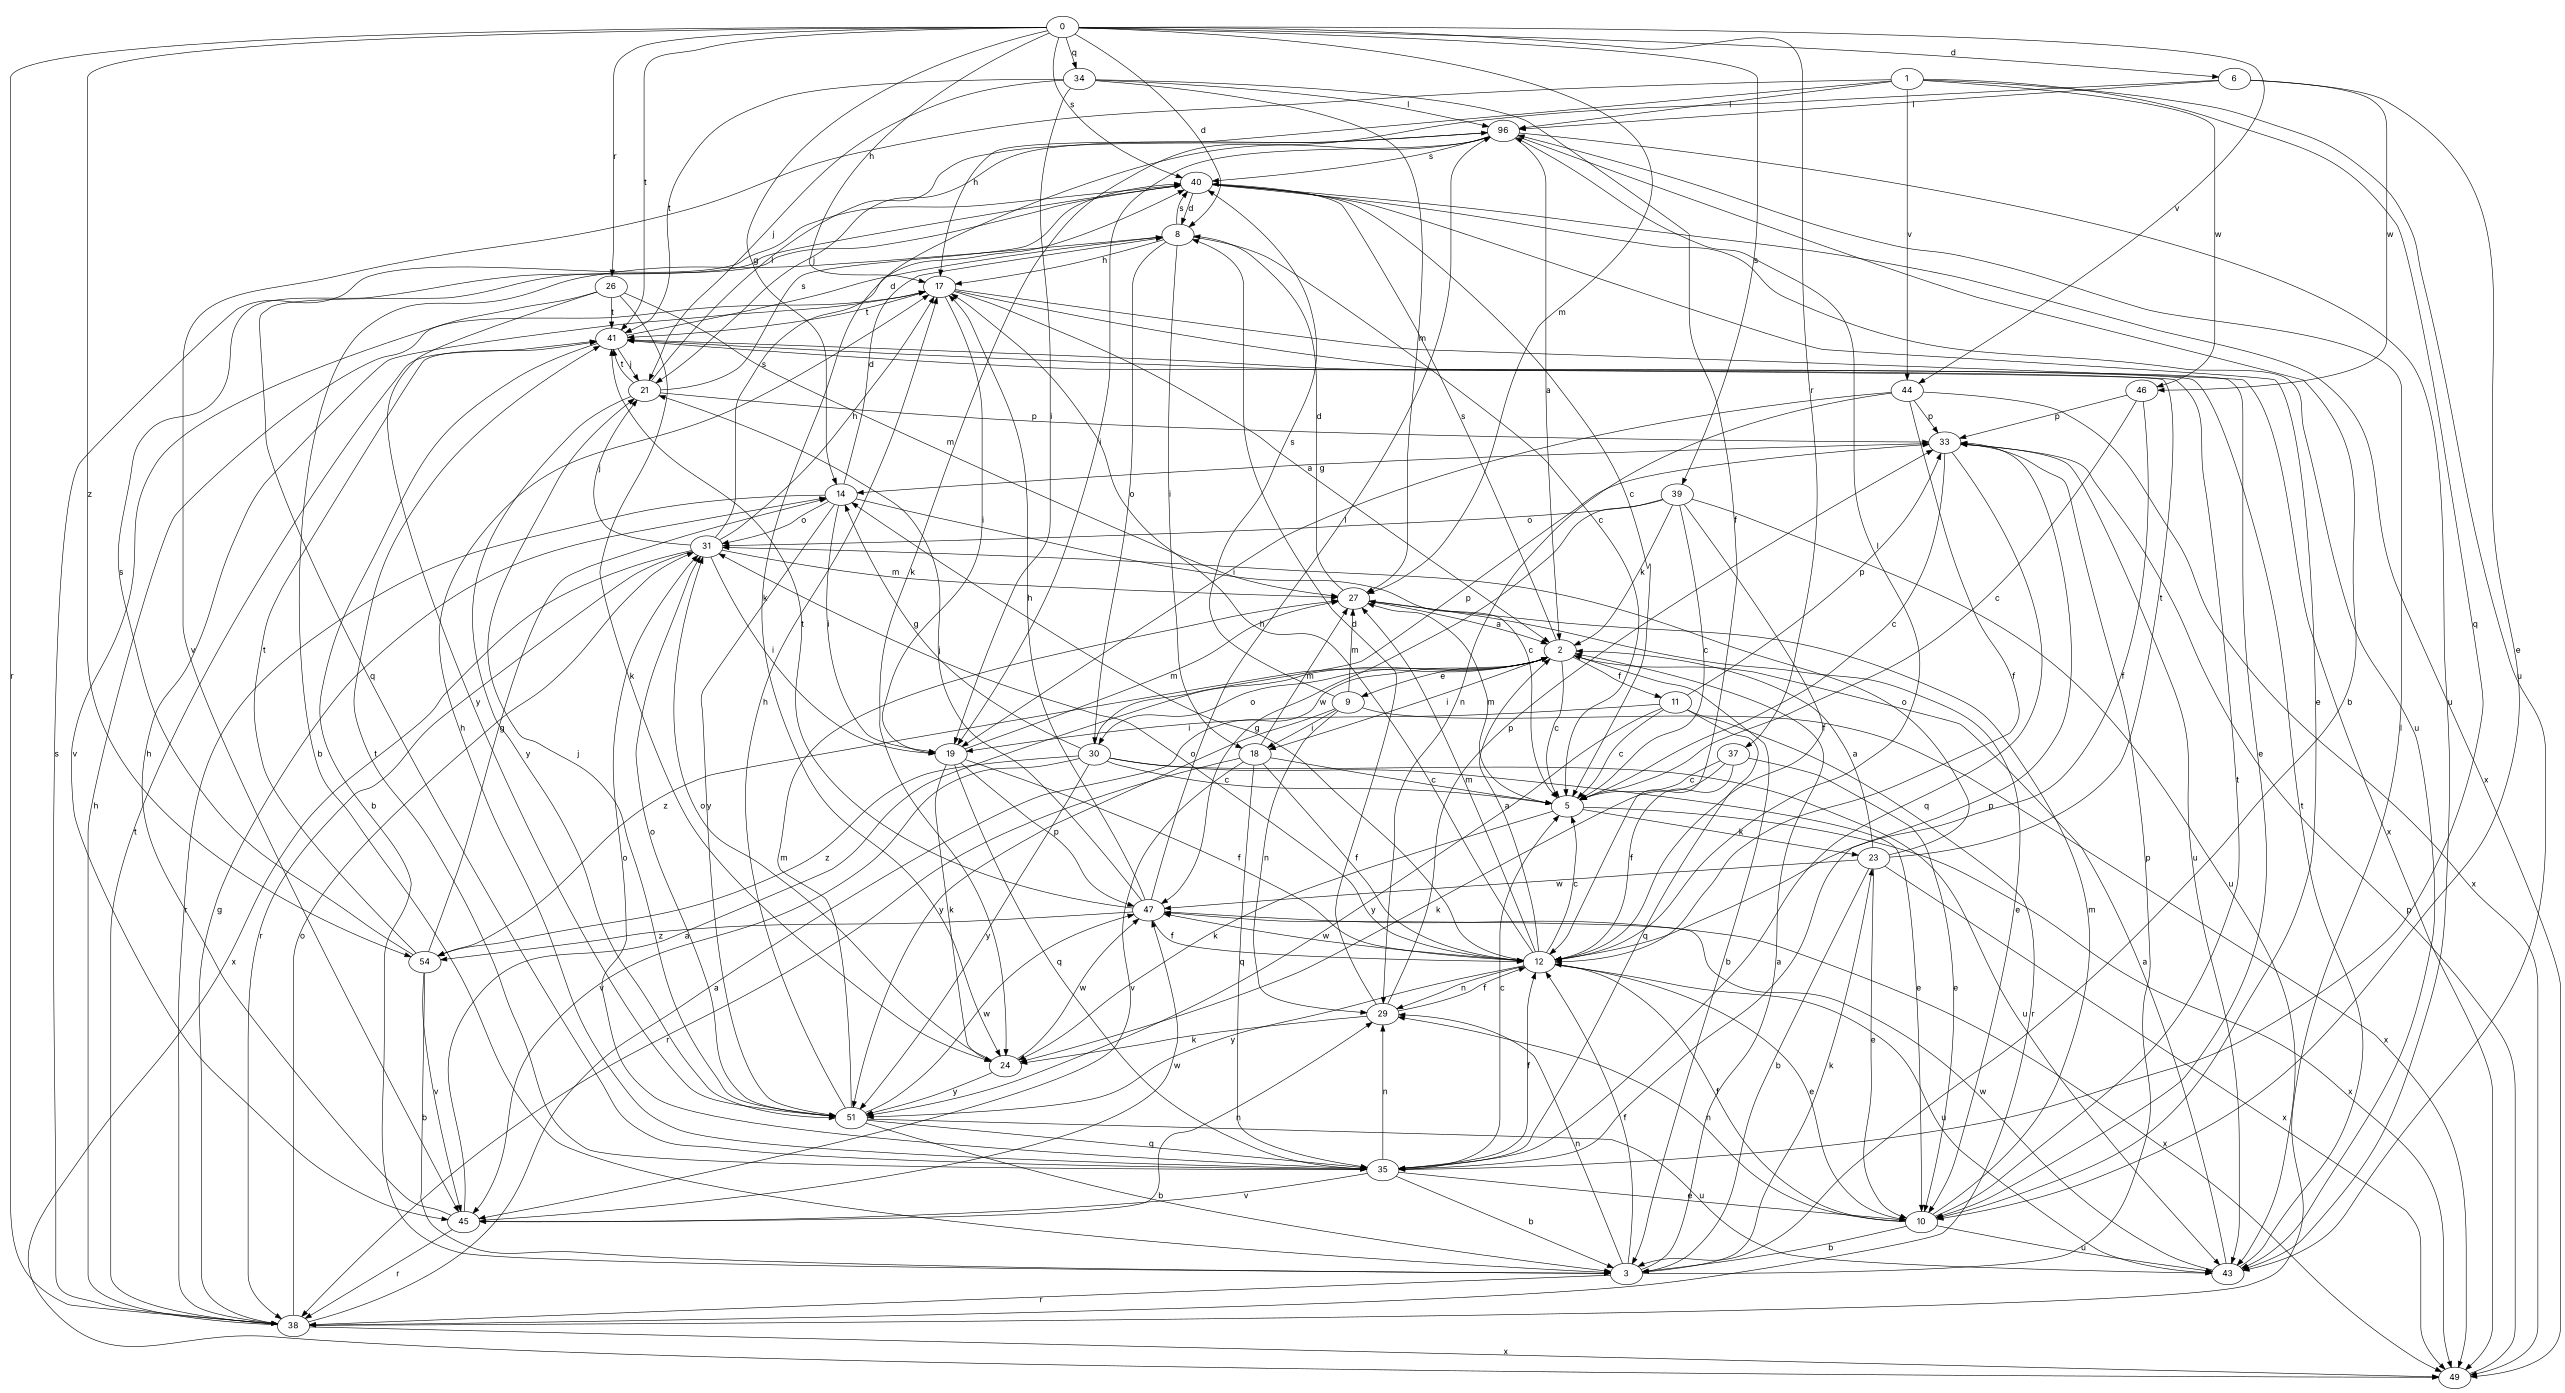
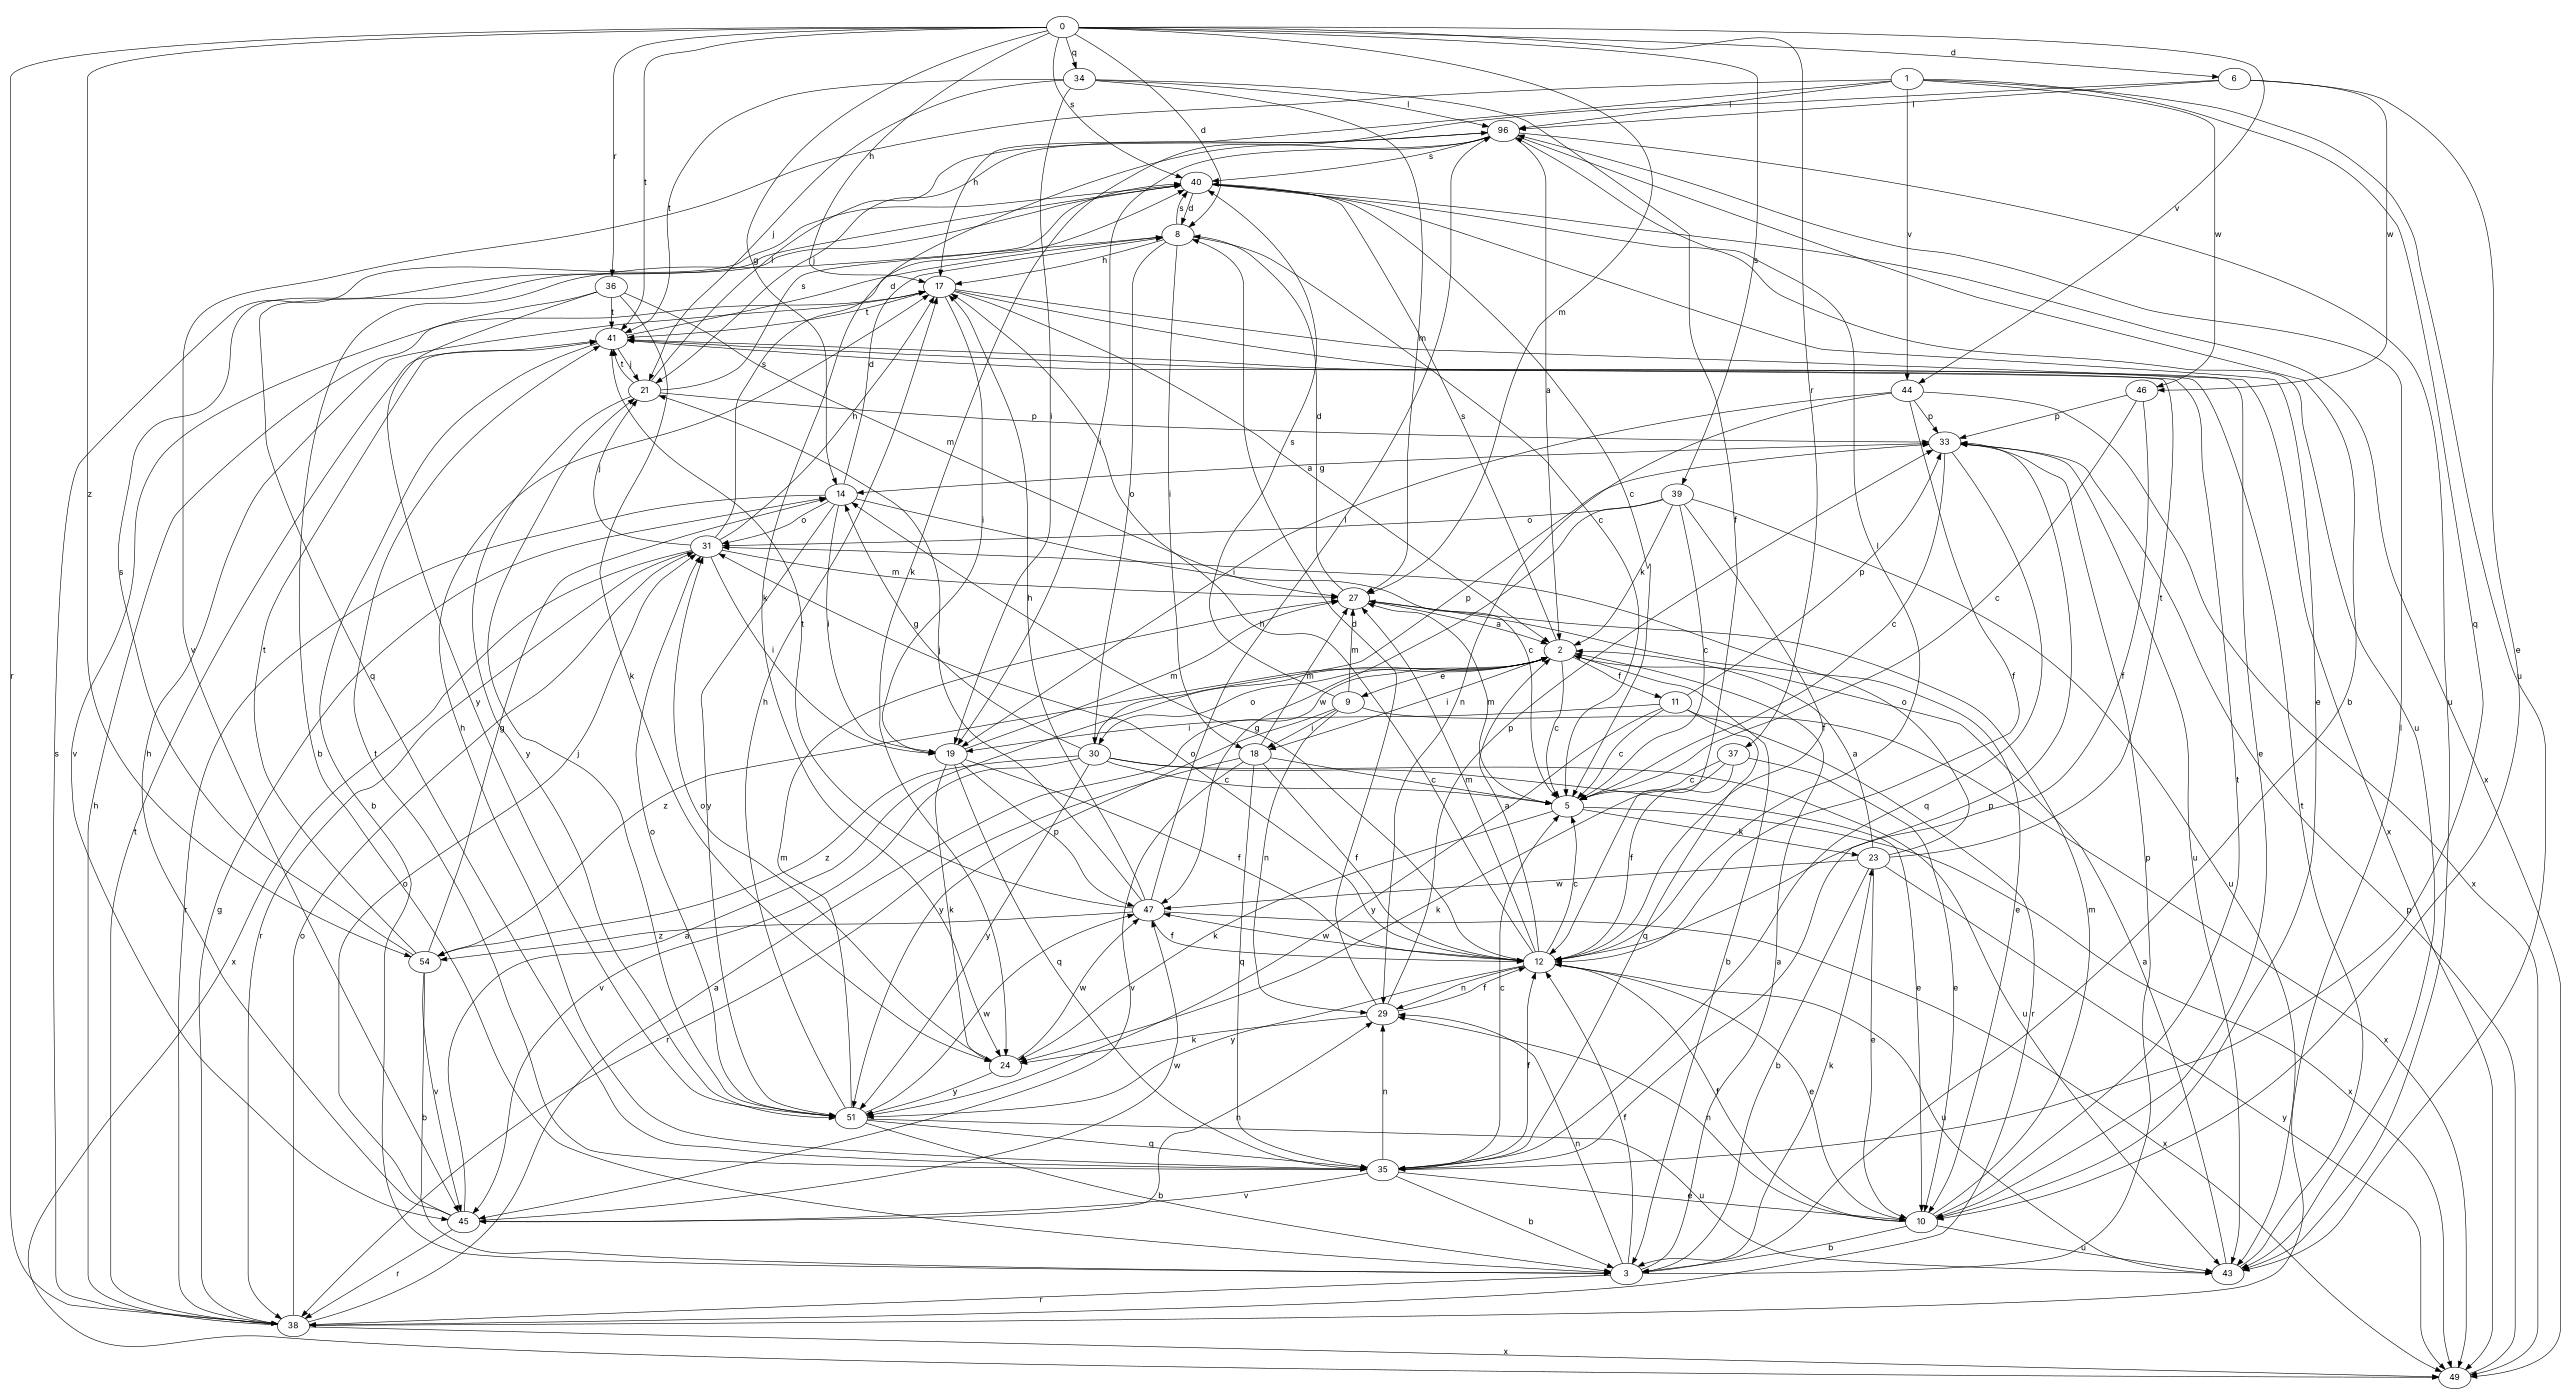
  strict digraph {
    fontname=Inter
    node [fontname=Inter]
    edge [fontname=Inter]
    0
    6
    8
    14
    17
    27
    34
-   36 [label=26]
+   36
    37
    38
    39
    40
    41
    44
    54
    n16 [label=96]
    46
    24
    10
    3
    5
    18
    30
    51
    19
    31
    2
    49
    12
    21
    45
    43
    47
    35
    29
    33
    1
    9
    11
    23
    0 -> 6 [label=d]
    0 -> 8 [label=d]
    0 -> 14 [label=g]
    0 -> 17 [label=h]
    0 -> 27 [label=m]
    0 -> 34 [label=q]
    0 -> 36 [label=r]
    0 -> 37 [label=r]
    0 -> 38 [label=r]
    0 -> 39 [label=s]
    0 -> 40 [label=s]
    0 -> 41 [label=t]
    0 -> 44 [label=v]
    0 -> 54 [label=z]
    6 -> n16 [label=l]
    6 -> 46 [label=w]
    6 -> 24 [label=k]
    6 -> 10 [label=e]
    8 -> 17 [label=h]
    8 -> 40 [label=s]
    8 -> 3 [label=b]
    8 -> 5 [label=c]
    8 -> 18 [label=i]
    8 -> 30 [label=o]
    14 -> 8 [label=d]
    14 -> 38 [label=r]
    14 -> 5 [label=c]
    14 -> 51 [label=y]
    14 -> 19 [label=i]
    14 -> 31 [label=o]
    17 -> 41 [label=t]
    17 -> 10 [label=e]
    17 -> 19 [label=i]
    17 -> 2 [label=a]
    17 -> 49 [label=x]
    27 -> 8 [label=d]
    27 -> 10 [label=e]
    27 -> 2 [label=a]
    34 -> 27 [label=m]
    34 -> 41 [label=t]
    34 -> n16 [label=l]
    34 -> 19 [label=i]
    34 -> 12 [label=f]
    34 -> 21 [label=j]
    36 -> 27 [label=m]
    36 -> 41 [label=t]
    36 -> 24 [label=k]
    36 -> 51 [label=y]
    36 -> 45 [label=v]
    37 -> 24 [label=k]
    37 -> 10 [label=e]
    37 -> 5 [label=c]
    37 -> 12 [label=f]
    38 -> 14 [label=g]
    38 -> 17 [label=h]
    38 -> 40 [label=s]
    38 -> 41 [label=t]
    38 -> n16 [label=l]
    38 -> 31 [label=o]
    38 -> 2 [label=a]
    38 -> 49 [label=x]
    39 -> 5 [label=c]
    39 -> 31 [label=o]
    39 -> 2 [label=k]
    39 -> 12 [label=f]
    39 -> 43 [label=u]
    39 -> 47 [label=w]
    40 -> 8 [label=d]
    40 -> 10 [label=e]
    40 -> 5 [label=c]
    40 -> 49 [label=x]
    40 -> 43 [label=u]
    40 -> 35 [label=q]
    41 -> 8 [label=d]
    41 -> 3 [label=b]
    41 -> 21 [label=j]
    44 -> 19 [label=i]
    44 -> 49 [label=x]
    44 -> 12 [label=f]
    44 -> 29 [label=n]
    44 -> 33 [label=p]
    54 -> 14 [label=g]
    54 -> 40 [label=s]
    54 -> 41 [label=t]
    54 -> 3 [label=b]
    54 -> 45 [label=v]
    n16 -> 40 [label=s]
    n16 -> 24 [label=k]
    n16 -> 3 [label=b]
    n16 -> 19 [label=i]
    n16 -> 2 [label=a]
    n16 -> 21 [label=j]
    n16 -> 43 [label=u]
    46 -> 5 [label=c]
    46 -> 12 [label=f]
    46 -> 33 [label=p]
    24 -> 51 [label=y]
    24 -> 31 [label=o]
    24 -> 47 [label=w]
    10 -> 27 [label=m]
    10 -> 41 [label=t]
    10 -> 3 [label=b]
    10 -> 12 [label=f]
    10 -> 43 [label=u]
    10 -> 29 [label=n]
    3 -> 38 [label=r]
    3 -> 2 [label=a]
    3 -> 12 [label=f]
    3 -> 29 [label=n]
    3 -> 33 [label=p]
    3 -> 23 [label=k]
    5 -> 27 [label=m]
    5 -> 24 [label=k]
    5 -> 49 [label=x]
    5 -> 23 [label=k]
    18 -> 27 [label=m]
    18 -> 38 [label=r]
    18 -> 5 [label=c]
    18 -> 12 [label=f]
    18 -> 45 [label=v]
    18 -> 35 [label=q]
    30 -> 14 [label=g]
    30 -> 54 [label=z]
    30 -> 10 [label=e]
    30 -> 5 [label=c]
    30 -> 51 [label=y]
    30 -> 45 [label=v]
    30 -> 43 [label=u]
    30 -> 33 [label=p]
    51 -> 17 [label=h]
    51 -> 27 [label=m]
    51 -> 3 [label=b]
    51 -> 31 [label=o]
    51 -> 21 [label=j]
    51 -> 43 [label=u]
    51 -> 47 [label=w]
    51 -> 35 [label=q]
    19 -> 27 [label=m]
    19 -> 24 [label=k]
    19 -> 12 [label=f]
    19 -> 47 [label=p]
    19 -> 35 [label=q]
    31 -> 17 [label=h]
    31 -> 27 [label=m]
    31 -> 38 [label=r]
    31 -> 40 [label=s]
    31 -> 19 [label=i]
    31 -> 49 [label=x]
    31 -> 21 [label=j]
    2 -> 40 [label=s]
    2 -> 54 [label=z]
    2 -> 3 [label=b]
    2 -> 5 [label=c]
    2 -> 18 [label=i]
    2 -> 30 [label=o]
    2 -> 9 [label=e]
    2 -> 11 [label=f]
    49 -> 33 [label=p]
    12 -> 14 [label=g]
    12 -> 17 [label=h]
    12 -> 27 [label=m]
    12 -> n16 [label=l]
    12 -> 10 [label=e]
    12 -> 5 [label=c]
    12 -> 51 [label=y]
    12 -> 31 [label=o]
    12 -> 2 [label=a]
    12 -> 43 [label=u]
    12 -> 47 [label=w]
    12 -> 29 [label=n]
    21 -> 40 [label=s]
    21 -> 41 [label=t]
    21 -> n16 [label=l]
    21 -> 51 [label=y]
    21 -> 33 [label=p]
    45 -> 17 [label=h]
    45 -> 38 [label=r]
-   35 -> 31 [label=o]
+   45 -> 31 [label=o]
    45 -> 2 [label=a]
    45 -> 47 [label=w]
    45 -> 29 [label=n]
    43 -> 41 [label=t]
    43 -> 2 [label=a]
-   43 -> 47 [label=w]
    47 -> 17 [label=h]
    47 -> 41 [label=t]
    47 -> 54 [label=z]
    47 -> n16 [label=l]
    47 -> 49 [label=x]
    47 -> 12 [label=f]
    47 -> 21 [label=j]
    35 -> 17 [label=h]
    35 -> 41 [label=t]
    35 -> 10 [label=e]
    35 -> 3 [label=b]
    35 -> 5 [label=c]
    35 -> 12 [label=f]
    35 -> 45 [label=v]
    35 -> 29 [label=n]
    35 -> 33 [label=p]
    29 -> 8 [label=d]
    29 -> 24 [label=k]
    29 -> 12 [label=f]
    29 -> 33 [label=p]
    33 -> 14 [label=g]
    33 -> 5 [label=c]
    33 -> 43 [label=u]
    33 -> 35 [label=q]
    1 -> 17 [label=h]
    1 -> 44 [label=v]
    1 -> n16 [label=l]
    1 -> 46 [label=w]
    1 -> 45 [label=v]
    1 -> 43 [label=u]
    1 -> 35 [label=q]
    9 -> 27 [label=m]
    9 -> 40 [label=s]
    9 -> 18 [label=i]
    9 -> 51 [label=y]
    9 -> 49 [label=x]
    9 -> 29 [label=n]
    11 -> 38 [label=r]
    11 -> 5 [label=c]
    11 -> 51 [label=y]
    11 -> 19 [label=i]
    11 -> 35 [label=q]
    11 -> 33 [label=p]
    23 -> 41 [label=t]
    23 -> 10 [label=e]
    23 -> 3 [label=b]
    23 -> 31 [label=o]
    23 -> 2 [label=a]
-   23 -> 49 [label=x]
+   23 -> 49 [label=y]
    23 -> 47 [label=w]
  }
